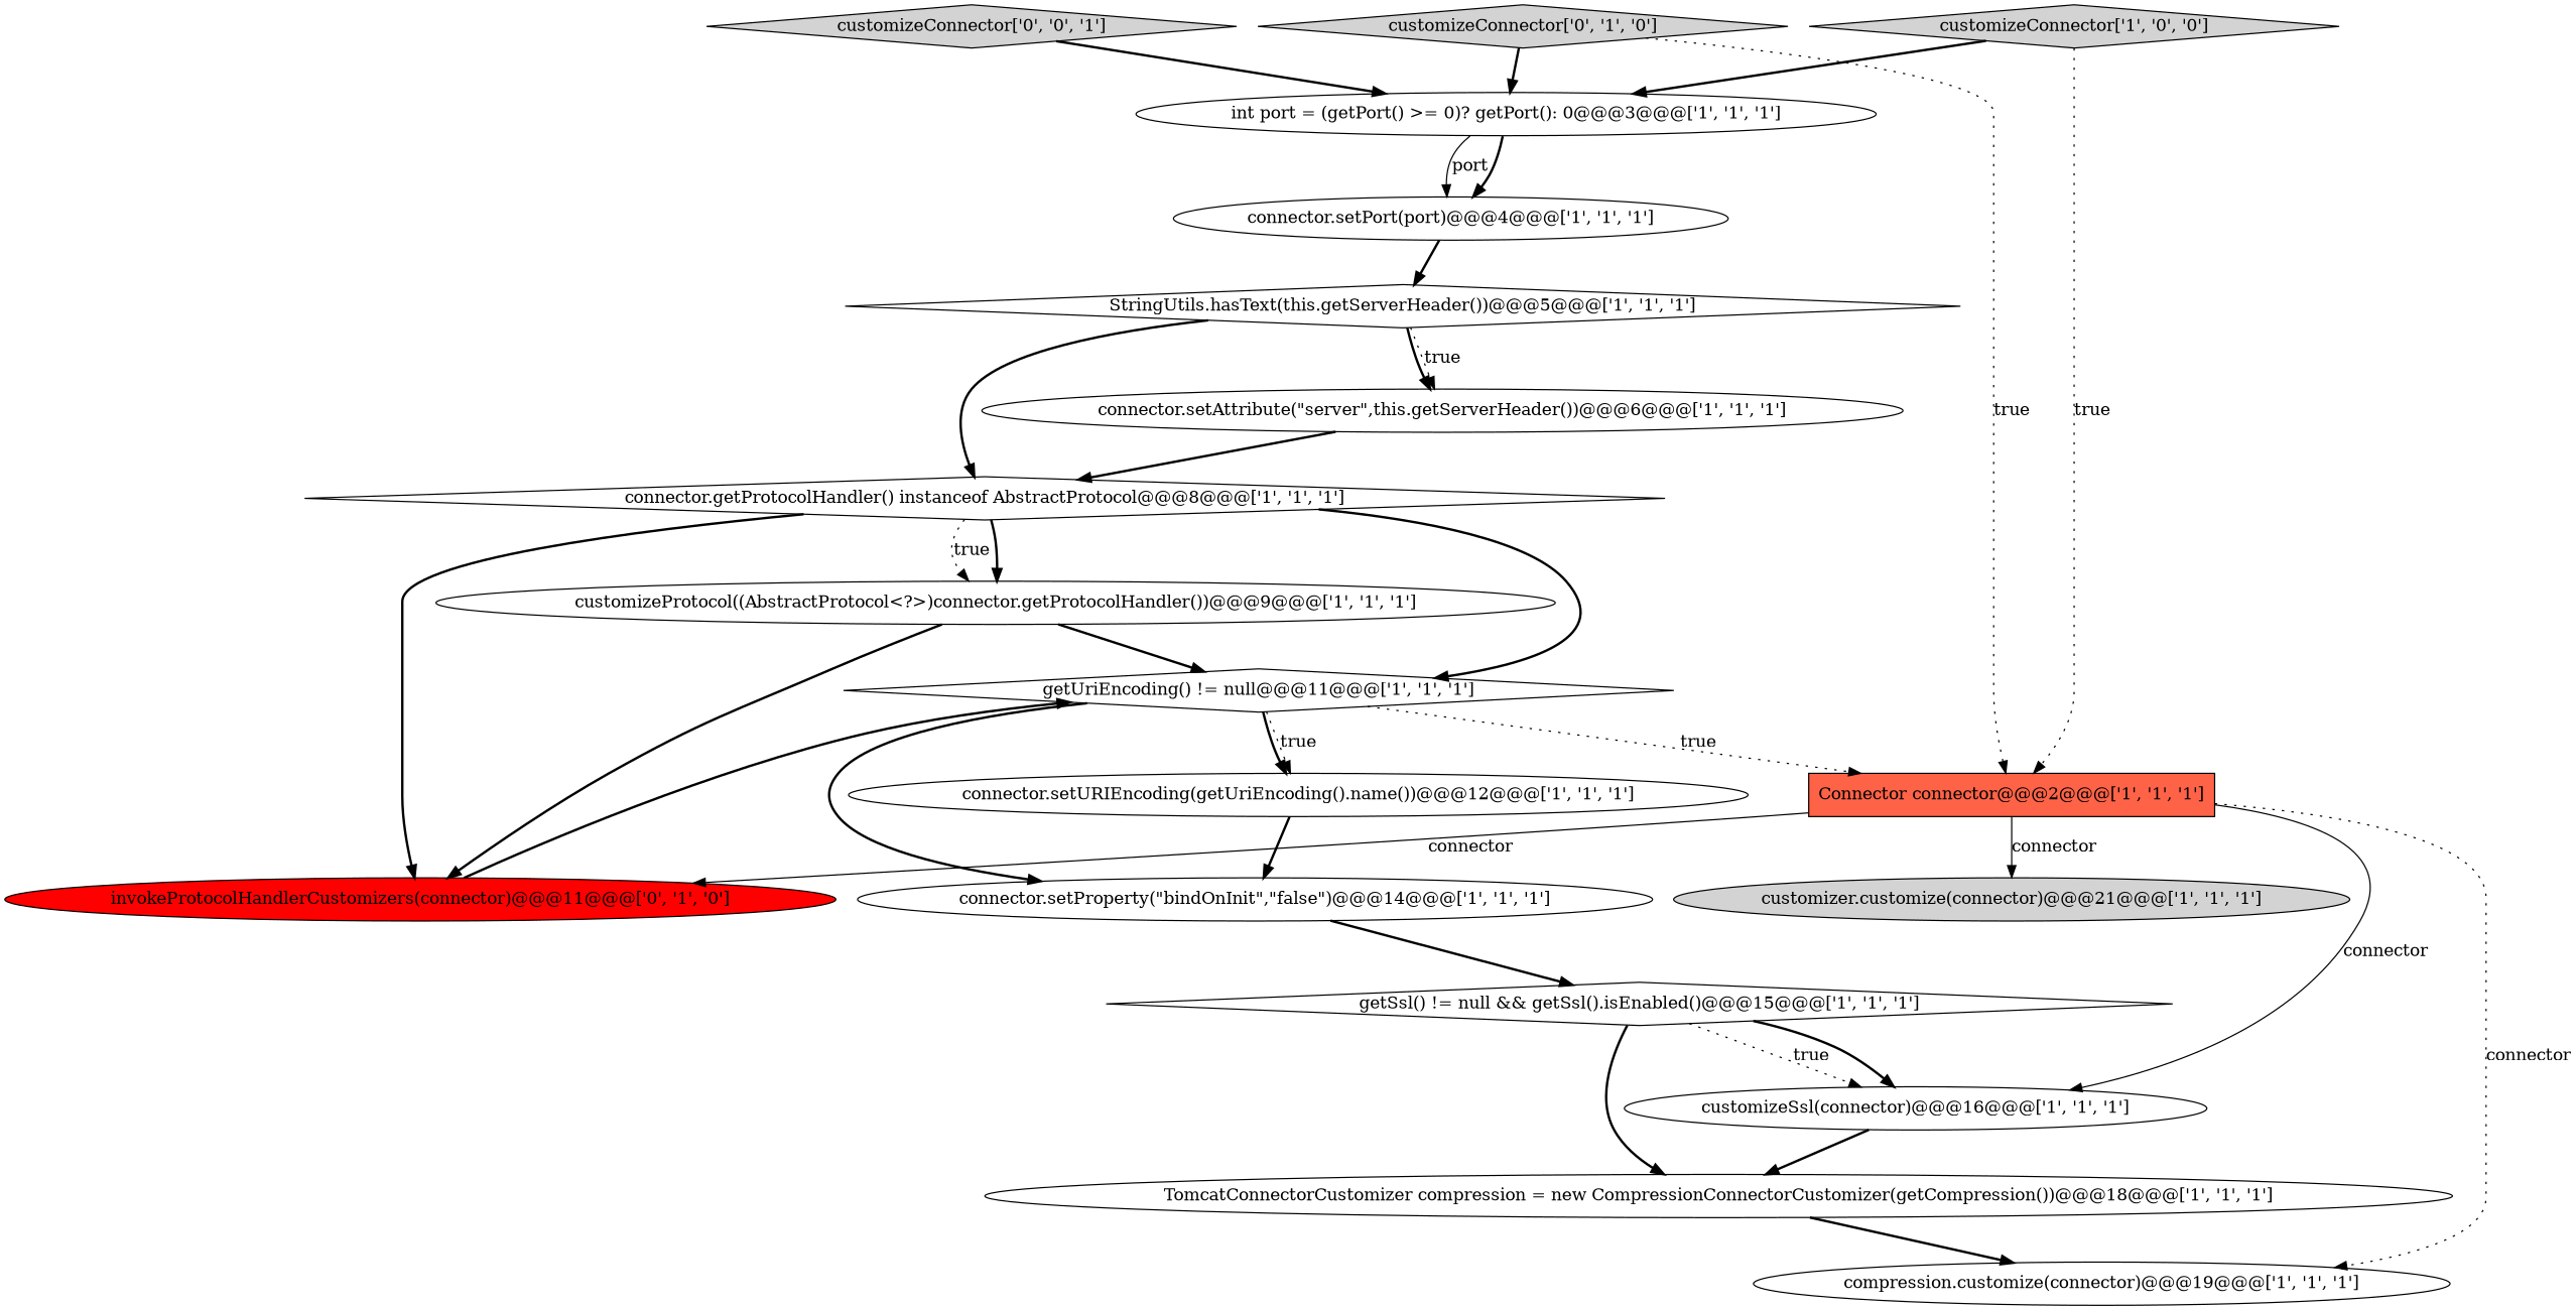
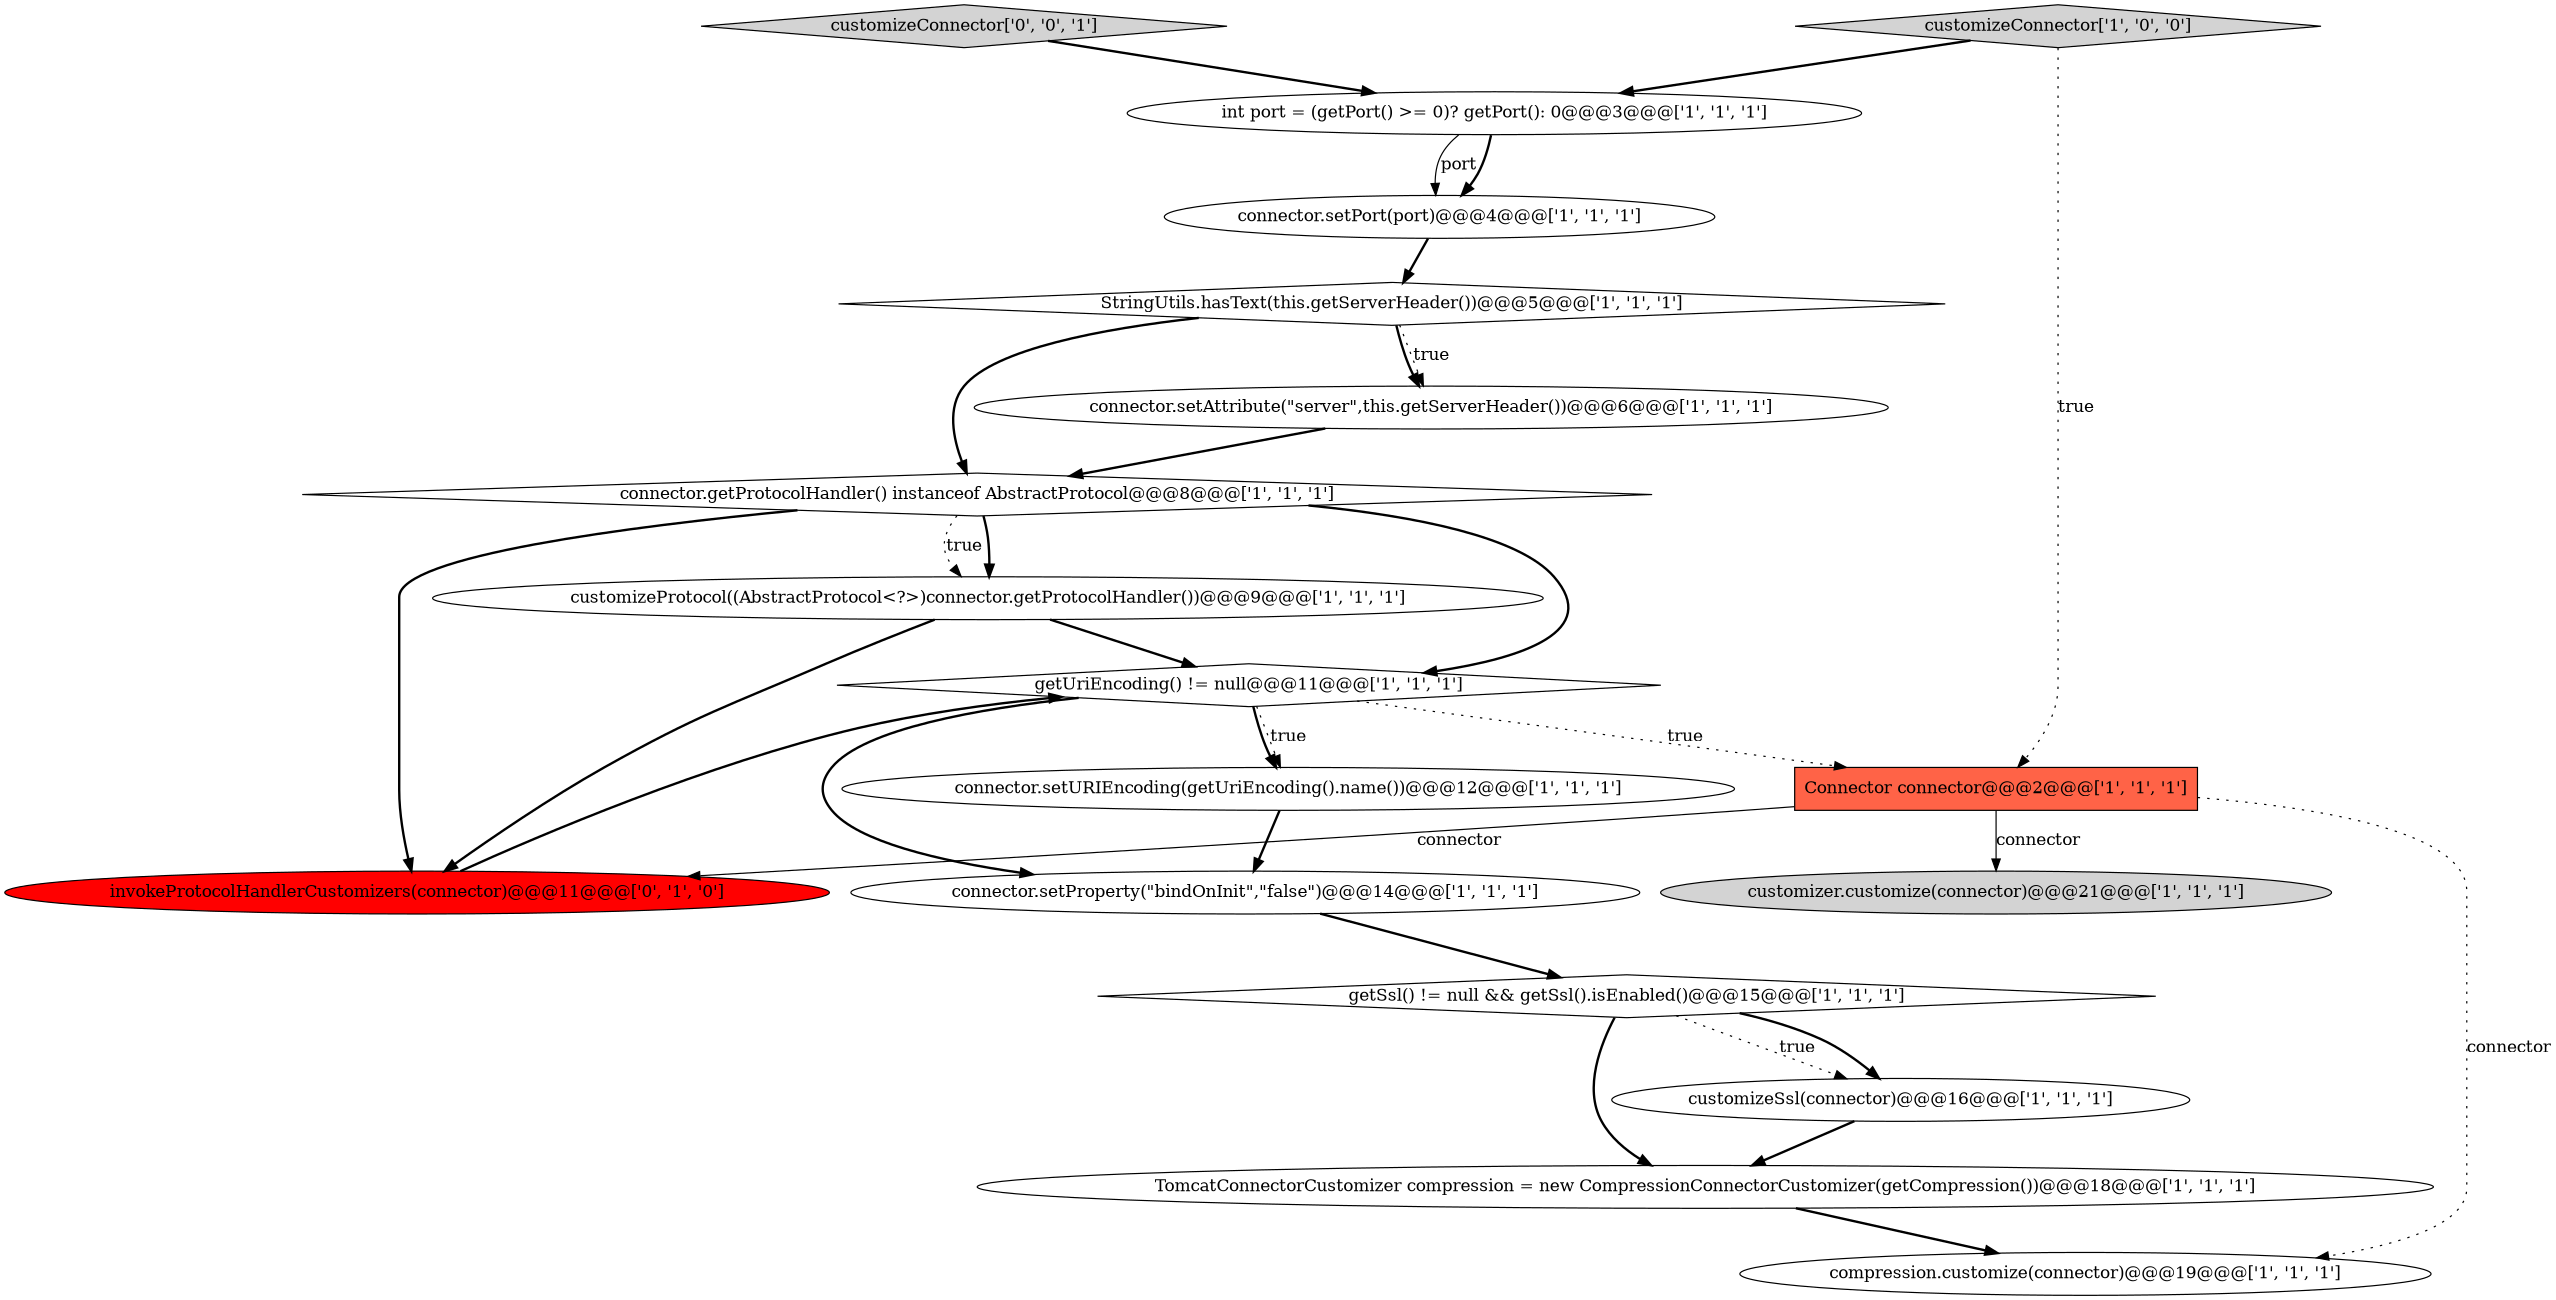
  digraph {
    node [fillcolor=white shape=ellipse style=filled]
    edge [style=bold]
    n1 [label="int port = (getPort() >= 0)? getPort(): 0@@@3@@@['1', '1', '1']"]
    n2 [label="connector.setPort(port)@@@4@@@['1', '1', '1']"]
    n3 [label="StringUtils.hasText(this.getServerHeader())@@@5@@@['1', '1', '1']" shape=diamond]
    n4 [label="compression.customize(connector)@@@19@@@['1', '1', '1']"]
    n5 [fillcolor=lightgray label="customizer.customize(connector)@@@21@@@['1', '1', '1']"]
    n6 [label="connector.getProtocolHandler() instanceof AbstractProtocol@@@8@@@['1', '1', '1']" shape=diamond]
    n7 [label="connector.setAttribute(\"server\",this.getServerHeader())@@@6@@@['1', '1', '1']"]
    n8 [label="getUriEncoding() != null@@@11@@@['1', '1', '1']" shape=diamond]
    n9 [label="connector.setProperty(\"bindOnInit\",\"false\")@@@14@@@['1', '1', '1']"]
    n10 [label="connector.setURIEncoding(getUriEncoding().name())@@@12@@@['1', '1', '1']"]
    n11 [fillcolor=tomato label="Connector connector@@@2@@@['1', '1', '1']" shape=box]
    n12 [label="getSsl() != null && getSsl().isEnabled()@@@15@@@['1', '1', '1']" shape=diamond]
    n13 [fillcolor=lightgray label="customizeConnector['1', '0', '0']" shape=diamond]
    n14 [label="customizeSsl(connector)@@@16@@@['1', '1', '1']"]
    n15 [fillcolor=red label="invokeProtocolHandlerCustomizers(connector)@@@11@@@['0', '1', '0']"]
-   n16 [fillcolor=lightgray label="customizeConnector['0', '1', '0']" shape=diamond]
    n17 [label="TomcatConnectorCustomizer compression = new CompressionConnectorCustomizer(getCompression())@@@18@@@['1', '1', '1']"]
    n18 [fillcolor=lightgray label="customizeConnector['0', '0', '1']" shape=diamond]
    n19 [label="customizeProtocol((AbstractProtocol<?>)connector.getProtocolHandler())@@@9@@@['1', '1', '1']"]
    n1 -> n2 [label=port style=solid]
    n1 -> n2
    n2 -> n3
    n3 -> n6
    n3 -> n7
    n3 -> n7 [label=true style=dotted]
    n6 -> n8
    n6 -> n15
    n6 -> n19
    n6 -> n19 [label=true style=dotted]
    n7 -> n6
    n8 -> n9
    n8 -> n10 [label=true style=dotted]
    n8 -> n10
    n8 -> n11 [label=true style=dotted]
    n9 -> n12
    n10 -> n9
    n11 -> n4 [label=connector style=dotted]
    n11 -> n5 [label=connector style=solid]
-   n11 -> n14 [label=connector style=solid]
    n11 -> n15 [label=connector style=solid]
    n12 -> n14 [label=true style=dotted]
    n12 -> n14
    n12 -> n17
    n13 -> n1
    n13 -> n11 [label=true style=dotted]
    n14 -> n17
    n15 -> n8
-   n16 -> n1
-   n16 -> n11 [label=true style=dotted]
    n17 -> n4
    n18 -> n1
    n19 -> n8
    n19 -> n15
  }
